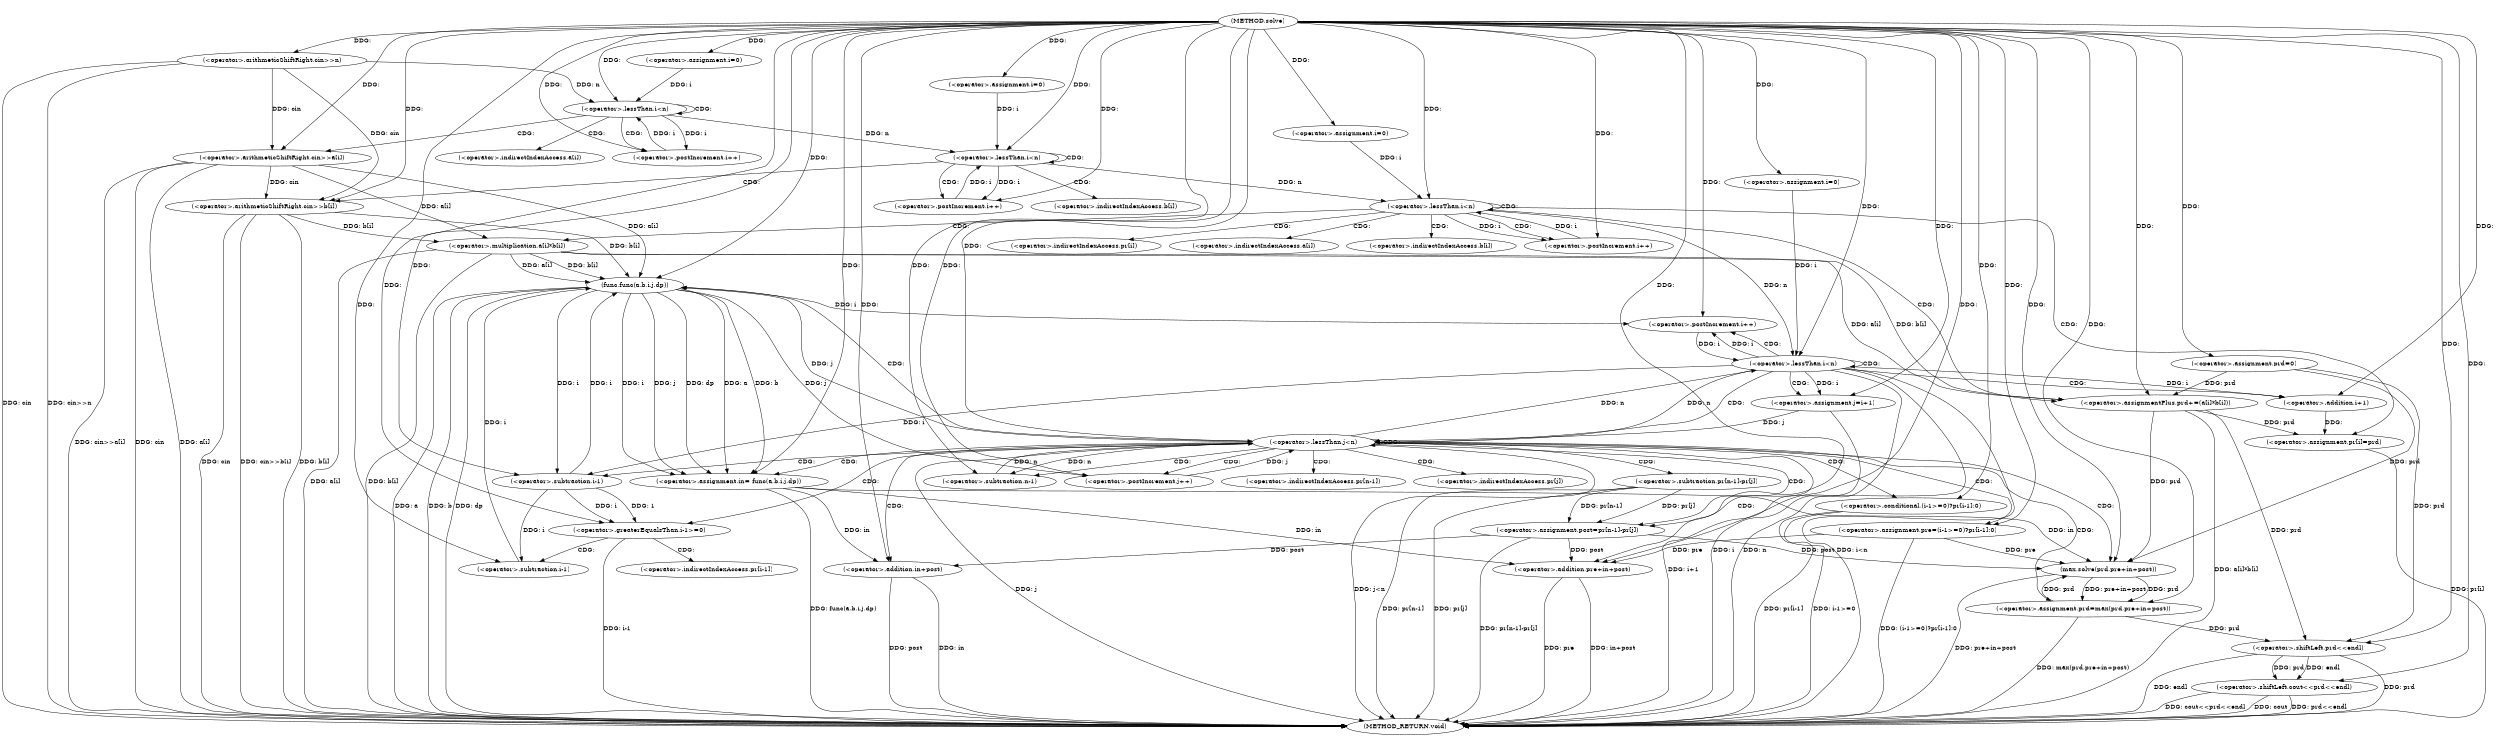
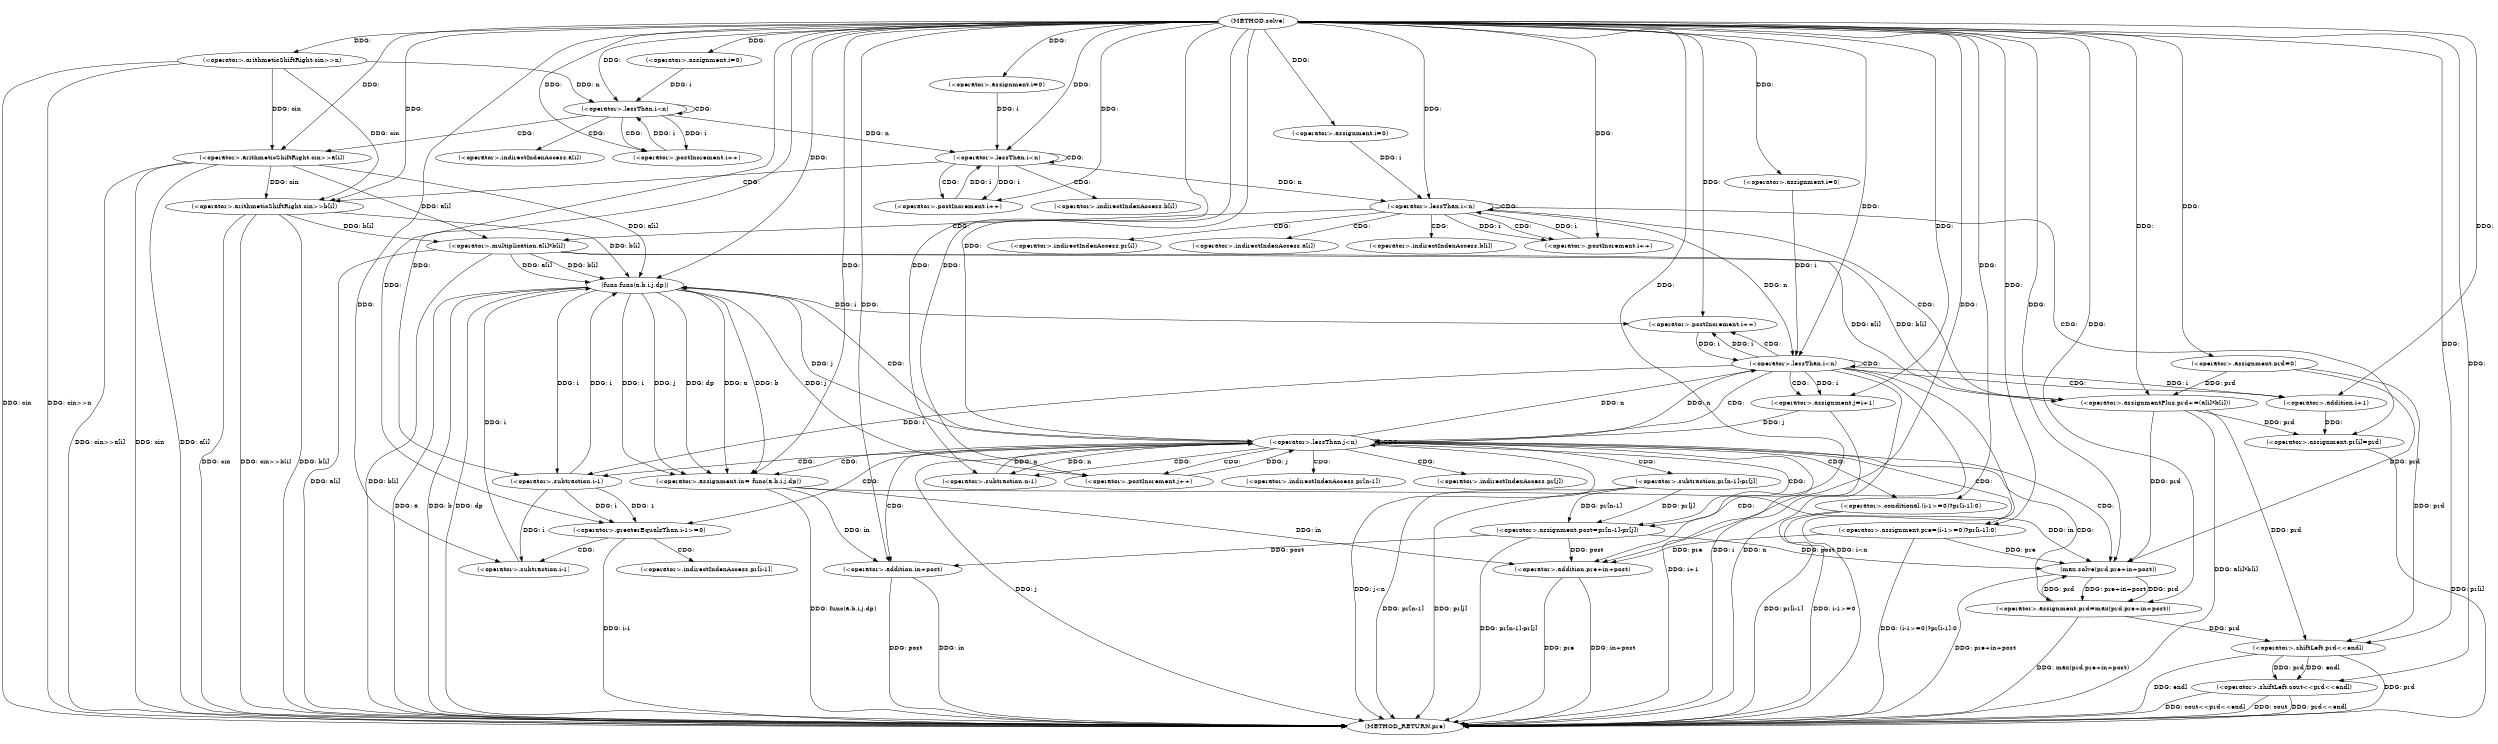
  digraph {
    n1 [label="(METHOD,solve)"]
    n2 [label="(<operator>.arithmeticShiftRight,cin>>n)"]
    n3 [label="(<operator>.assignment,prd=0)"]
    n4 [label="(<operator>.shiftLeft,cout<<prd<<endl)"]
    n5 [label="(<operator>.assignment,i=0)"]
    n6 [label="(<operator>.lessThan,i<n)"]
    n7 [label="(<operator>.postIncrement,i++)"]
    n8 [label="(<operator>.arithmeticShiftRight,cin>>a[i])"]
    n9 [label="(<operator>.assignment,i=0)"]
    n10 [label="(<operator>.lessThan,i<n)"]
    n11 [label="(<operator>.postIncrement,i++)"]
    n12 [label="(<operator>.arithmeticShiftRight,cin>>b[i])"]
    n13 [label="(<operator>.assignment,i=0)"]
    n14 [label="(<operator>.lessThan,i<n)"]
    n15 [label="(<operator>.postIncrement,i++)"]
    n16 [label="(<operator>.assignment,i=0)"]
    n17 [label="(<operator>.lessThan,i<n)"]
    n18 [label="(<operator>.postIncrement,i++)"]
    n19 [label="(<operator>.assignmentPlus,prd+=(a[i]*b[i]))"]
    n20 [label="(<operator>.shiftLeft,prd<<endl)"]
    n21 [label="(<operator>.assignment,j=i+1)"]
    n22 [label="(<operator>.lessThan,j<n)"]
    n23 [label="(<operator>.postIncrement,j++)"]
    n24 [label="(<operator>.assignment,pre=(i-1>=0)?pr[i-1]:0)"]
    n25 [label="(<operator>.assignment,post=pr[n-1]-pr[j])"]
    n26 [label="(<operator>.assignment,in= func(a,b,i,j,dp))"]
    n27 [label="(<operator>.assignment,prd=max(prd,pre+in+post))"]
    n28 [label="(<operator>.addition,i+1)"]
    n29 [label="(<operator>.conditional,(i-1>=0)?pr[i-1]:0)"]
    n30 [label="(func,func(a,b,i,j,dp))"]
    n31 [label="(max,solve(prd,pre+in+post))"]
    n32 [label="(<operator>.greaterEqualsThan,i-1>=0)"]
    n33 [label="(<operator>.addition,pre+in+post)"]
    n34 [label="(<operator>.subtraction,i-1)"]
    n35 [label="(<operator>.subtraction,i-1)"]
    n36 [label="(<operator>.subtraction,n-1)"]
    n37 [label="(<operator>.addition,in+post)"]
-   n38 [label="(METHOD_RETURN,void)"]
+   n38 [label="(METHOD_RETURN,pre)"]
    n39 [label="(<operator>.indirectIndexAccess,a[i])"]
    n40 [label="(<operator>.multiplication,a[i]*b[i])"]
    n41 [label="(<operator>.indirectIndexAccess,b[i])"]
    n42 [label="(<operator>.assignment,pr[i]=prd)"]
    n43 [label="(<operator>.indirectIndexAccess,pr[i])"]
    n44 [label="(<operator>.indirectIndexAccess,a[i])"]
    n45 [label="(<operator>.indirectIndexAccess,b[i])"]
    n46 [label="(<operator>.subtraction,pr[n-1]-pr[j])"]
    n47 [label="(<operator>.indirectIndexAccess,pr[n-1])"]
    n48 [label="(<operator>.indirectIndexAccess,pr[j])"]
    n49 [label="(<operator>.indirectIndexAccess,pr[i-1])"]
    n1 -> n2 [label="DDG: "]
    n1 -> n3 [label="DDG: "]
    n1 -> n4 [label="DDG: "]
    n1 -> n5 [label="DDG: "]
    n1 -> n6 [label="DDG: "]
    n1 -> n7 [label="DDG: "]
    n1 -> n8 [label="DDG: "]
    n1 -> n9 [label="DDG: "]
    n1 -> n10 [label="DDG: "]
    n1 -> n11 [label="DDG: "]
    n1 -> n12 [label="DDG: "]
    n1 -> n13 [label="DDG: "]
    n1 -> n14 [label="DDG: "]
    n1 -> n15 [label="DDG: "]
    n1 -> n16 [label="DDG: "]
    n1 -> n17 [label="DDG: "]
    n1 -> n18 [label="DDG: "]
    n1 -> n19 [label="DDG: "]
    n1 -> n20 [label="DDG: "]
    n1 -> n21 [label="DDG: "]
    n1 -> n22 [label="DDG: "]
    n1 -> n23 [label="DDG: "]
    n1 -> n24 [label="DDG: "]
    n1 -> n25 [label="DDG: "]
    n1 -> n26 [label="DDG: "]
    n1 -> n27 [label="DDG: "]
    n1 -> n28 [label="DDG: "]
    n1 -> n29 [label="DDG: "]
    n1 -> n30 [label="DDG: "]
    n1 -> n31 [label="DDG: "]
    n1 -> n32 [label="DDG: "]
    n1 -> n33 [label="DDG: "]
    n1 -> n34 [label="DDG: "]
    n1 -> n35 [label="DDG: "]
    n1 -> n36 [label="DDG: "]
    n1 -> n37 [label="DDG: "]
    n2 -> n6 [label="DDG: n"]
    n2 -> n8 [label="DDG: cin"]
    n2 -> n12 [label="DDG: cin"]
    n2 -> n38 [label="DDG: cin"]
    n2 -> n38 [label="DDG: cin>>n"]
    n3 -> n19 [label="DDG: prd"]
    n3 -> n20 [label="DDG: prd"]
    n3 -> n31 [label="DDG: prd"]
    n4 -> n38 [label="DDG: prd<<endl"]
    n4 -> n38 [label="DDG: cout<<prd<<endl"]
    n4 -> n38 [label="DDG: cout"]
    n5 -> n6 [label="DDG: i"]
    n6 -> n6 [label="CDG: "]
    n6 -> n7 [label="DDG: i"]
    n6 -> n7 [label="CDG: "]
    n6 -> n8 [label="CDG: "]
    n6 -> n10 [label="DDG: n"]
    n6 -> n39 [label="CDG: "]
    n7 -> n6 [label="DDG: i"]
    n8 -> n12 [label="DDG: cin"]
    n8 -> n30 [label="DDG: a[i]"]
    n8 -> n38 [label="DDG: cin"]
    n8 -> n38 [label="DDG: a[i]"]
    n8 -> n38 [label="DDG: cin>>a[i]"]
    n8 -> n40 [label="DDG: a[i]"]
    n9 -> n10 [label="DDG: i"]
    n10 -> n10 [label="CDG: "]
    n10 -> n11 [label="DDG: i"]
    n10 -> n11 [label="CDG: "]
    n10 -> n12 [label="CDG: "]
    n10 -> n14 [label="DDG: n"]
    n10 -> n41 [label="CDG: "]
    n11 -> n10 [label="DDG: i"]
    n12 -> n30 [label="DDG: b[i]"]
    n12 -> n38 [label="DDG: cin"]
    n12 -> n38 [label="DDG: b[i]"]
    n12 -> n38 [label="DDG: cin>>b[i]"]
    n12 -> n40 [label="DDG: b[i]"]
    n13 -> n14 [label="DDG: i"]
    n14 -> n14 [label="CDG: "]
    n14 -> n15 [label="DDG: i"]
    n14 -> n15 [label="CDG: "]
    n14 -> n17 [label="DDG: n"]
    n14 -> n19 [label="CDG: "]
    n14 -> n40 [label="CDG: "]
    n14 -> n42 [label="CDG: "]
    n14 -> n43 [label="CDG: "]
    n14 -> n44 [label="CDG: "]
    n14 -> n45 [label="CDG: "]
    n15 -> n14 [label="DDG: i"]
    n16 -> n17 [label="DDG: i"]
    n17 -> n17 [label="CDG: "]
    n17 -> n18 [label="DDG: i"]
    n17 -> n18 [label="CDG: "]
    n17 -> n21 [label="DDG: i"]
    n17 -> n21 [label="CDG: "]
    n17 -> n22 [label="DDG: n"]
    n17 -> n22 [label="CDG: "]
    n17 -> n28 [label="DDG: i"]
    n17 -> n28 [label="CDG: "]
    n17 -> n34 [label="DDG: i"]
    n17 -> n38 [label="DDG: i"]
    n17 -> n38 [label="DDG: n"]
    n17 -> n38 [label="DDG: i<n"]
    n18 -> n17 [label="DDG: i"]
    n19 -> n20 [label="DDG: prd"]
    n19 -> n31 [label="DDG: prd"]
    n19 -> n38 [label="DDG: a[i]*b[i]"]
    n19 -> n42 [label="DDG: prd"]
    n20 -> n4 [label="DDG: prd"]
    n20 -> n4 [label="DDG: endl"]
    n20 -> n38 [label="DDG: prd"]
    n20 -> n38 [label="DDG: endl"]
    n21 -> n22 [label="DDG: j"]
    n21 -> n38 [label="DDG: i+1"]
    n22 -> n17 [label="DDG: n"]
    n22 -> n22 [label="CDG: "]
    n22 -> n23 [label="CDG: "]
    n22 -> n24 [label="CDG: "]
    n22 -> n25 [label="CDG: "]
    n22 -> n26 [label="CDG: "]
    n22 -> n27 [label="CDG: "]
    n22 -> n29 [label="CDG: "]
    n22 -> n30 [label="DDG: j"]
    n22 -> n30 [label="CDG: "]
    n22 -> n31 [label="CDG: "]
    n22 -> n32 [label="CDG: "]
    n22 -> n33 [label="CDG: "]
    n22 -> n34 [label="CDG: "]
    n22 -> n36 [label="DDG: n"]
    n22 -> n36 [label="CDG: "]
    n22 -> n37 [label="CDG: "]
    n22 -> n38 [label="DDG: j"]
    n22 -> n38 [label="DDG: j<n"]
    n22 -> n46 [label="CDG: "]
    n22 -> n47 [label="CDG: "]
    n22 -> n48 [label="CDG: "]
    n23 -> n22 [label="DDG: j"]
    n24 -> n31 [label="DDG: pre"]
    n24 -> n33 [label="DDG: pre"]
    n24 -> n38 [label="DDG: (i-1>=0)?pr[i-1]:0"]
    n25 -> n31 [label="DDG: post"]
    n25 -> n33 [label="DDG: post"]
    n25 -> n37 [label="DDG: post"]
    n25 -> n38 [label="DDG: pr[n-1]-pr[j]"]
    n26 -> n31 [label="DDG: in"]
    n26 -> n33 [label="DDG: in"]
    n26 -> n37 [label="DDG: in"]
    n26 -> n38 [label="DDG: func(a,b,i,j,dp)"]
    n27 -> n20 [label="DDG: prd"]
    n27 -> n31 [label="DDG: prd"]
    n27 -> n38 [label="DDG: max(prd,pre+in+post)"]
    n28 -> n42 [label="DDG: "]
    n29 -> n38 [label="DDG: i-1>=0"]
    n29 -> n38 [label="DDG: pr[i-1]"]
    n30 -> n18 [label="DDG: i"]
    n30 -> n23 [label="DDG: j"]
    n30 -> n26 [label="DDG: i"]
    n30 -> n26 [label="DDG: j"]
    n30 -> n26 [label="DDG: dp"]
    n30 -> n26 [label="DDG: a"]
    n30 -> n26 [label="DDG: b"]
    n30 -> n34 [label="DDG: i"]
    n30 -> n38 [label="DDG: a"]
    n30 -> n38 [label="DDG: b"]
    n30 -> n38 [label="DDG: dp"]
    n31 -> n27 [label="DDG: pre+in+post"]
    n31 -> n27 [label="DDG: prd"]
    n31 -> n38 [label="DDG: pre+in+post"]
    n32 -> n35 [label="CDG: "]
    n32 -> n38 [label="DDG: i-1"]
    n32 -> n49 [label="CDG: "]
    n33 -> n38 [label="DDG: pre"]
    n33 -> n38 [label="DDG: in+post"]
    n34 -> n30 [label="DDG: i"]
    n34 -> n32 [label="DDG: i"]
    n34 -> n32 [label="DDG: 1"]
    n34 -> n35 [label="DDG: i"]
    n35 -> n30 [label="DDG: i"]
    n36 -> n22 [label="DDG: n"]
    n37 -> n38 [label="DDG: in"]
    n37 -> n38 [label="DDG: post"]
    n40 -> n19 [label="DDG: a[i]"]
    n40 -> n19 [label="DDG: b[i]"]
    n40 -> n30 [label="DDG: a[i]"]
    n40 -> n30 [label="DDG: b[i]"]
    n40 -> n38 [label="DDG: a[i]"]
    n40 -> n38 [label="DDG: b[i]"]
    n42 -> n38 [label="DDG: pr[i]"]
    n46 -> n25 [label="DDG: pr[j]"]
    n46 -> n25 [label="DDG: pr[n-1]"]
    n46 -> n38 [label="DDG: pr[n-1]"]
    n46 -> n38 [label="DDG: pr[j]"]
  }
